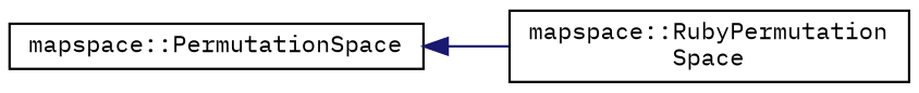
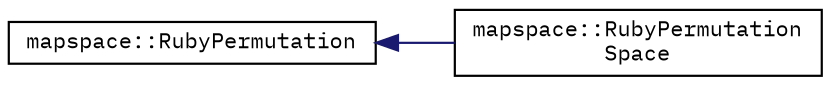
  digraph {
    rankdir=LR
    fontname="IBM Plex Mono"
    node [color=black fillcolor=white fontname="IBM Plex Mono" fontsize=10 shape=record style=filled]
-   n1 [height=0.2 label="mapspace::PermutationSpace" width=0.4]
+   n1 [height=0.2 label="mapspace::RubyPermutation" width=0.4]
    n2 [height=0.2 label="mapspace::RubyPermutation\lSpace" width=0.4]
    n1 -> n2 [color=midnightblue dir=back fontname="IBM Plex Mono" fontsize=10 labelfontname=Helvetica labelfontsize=10 style=solid]
  }
